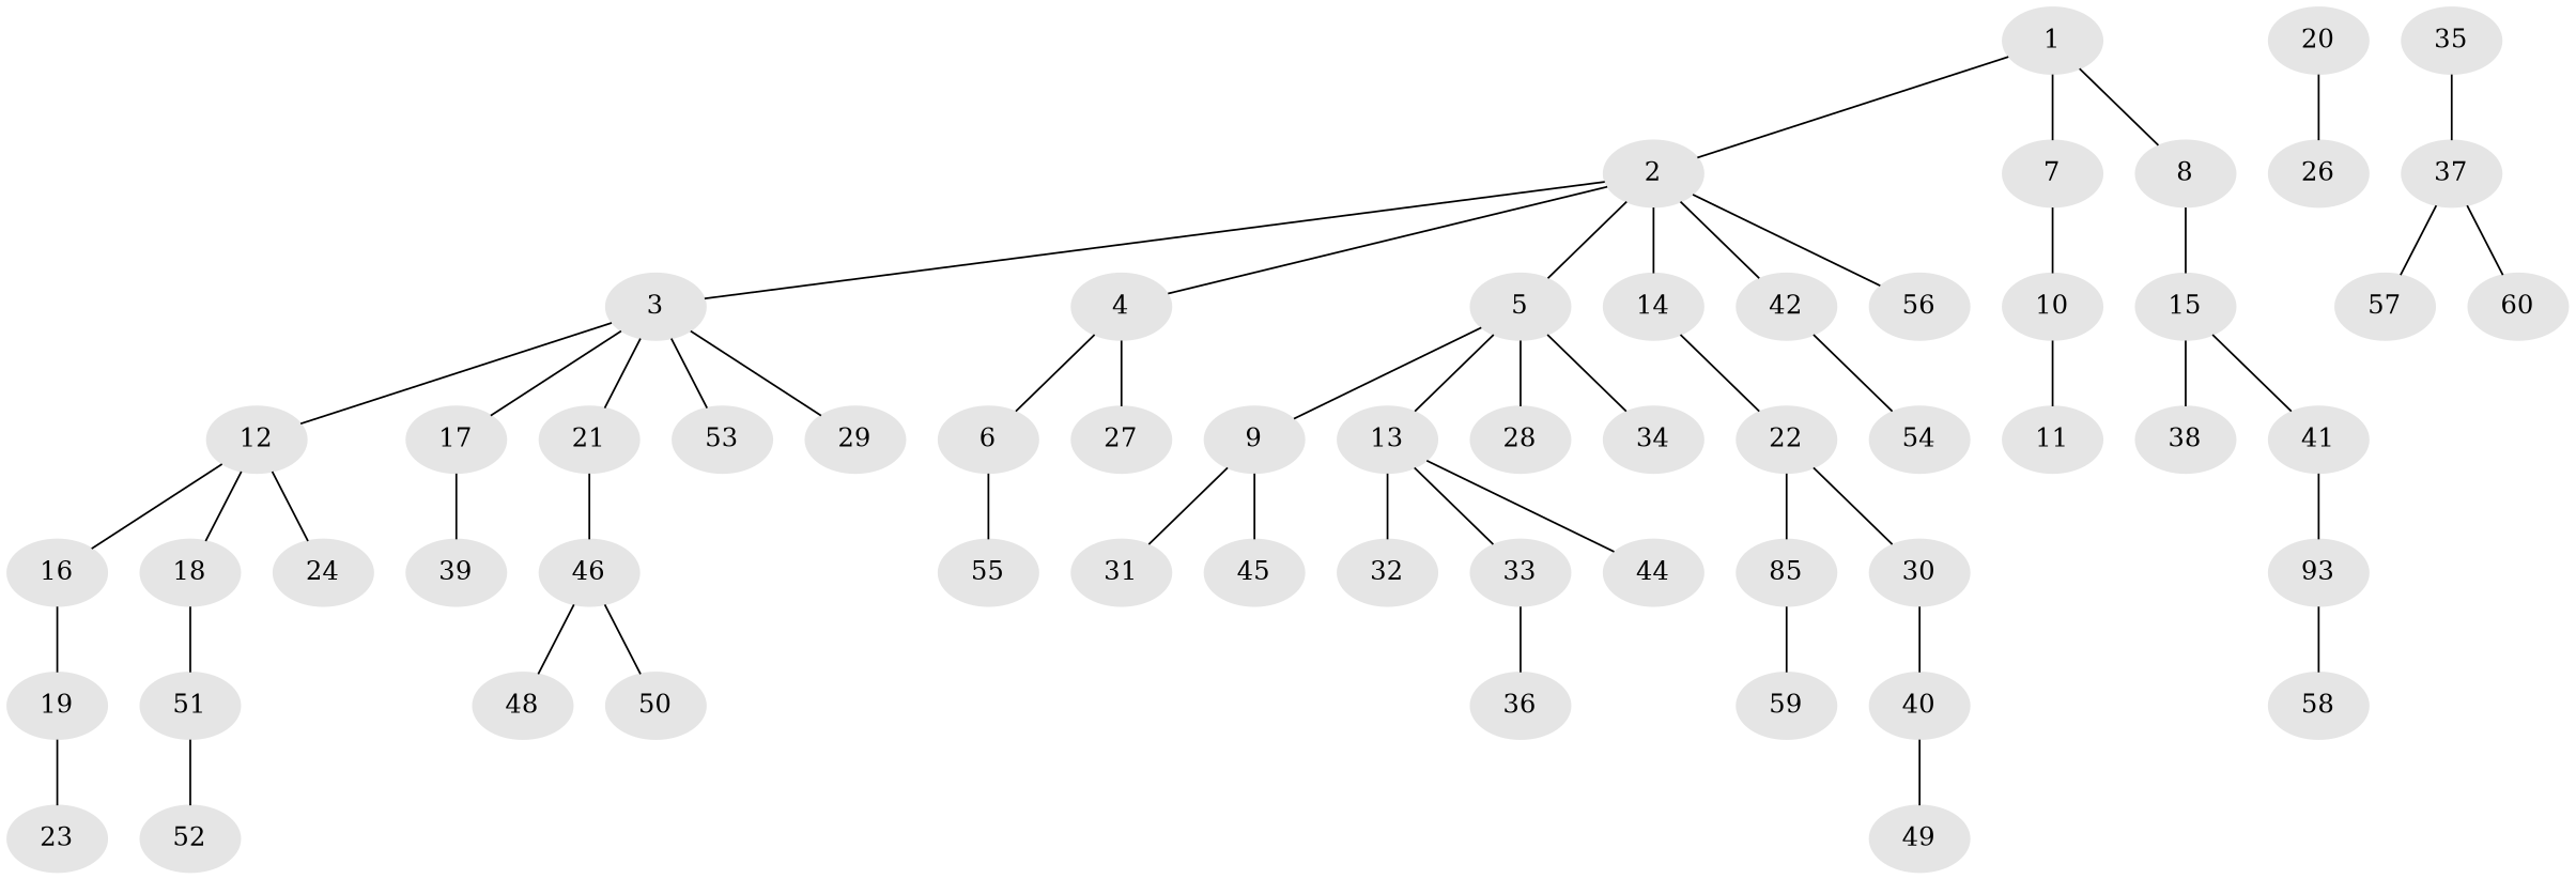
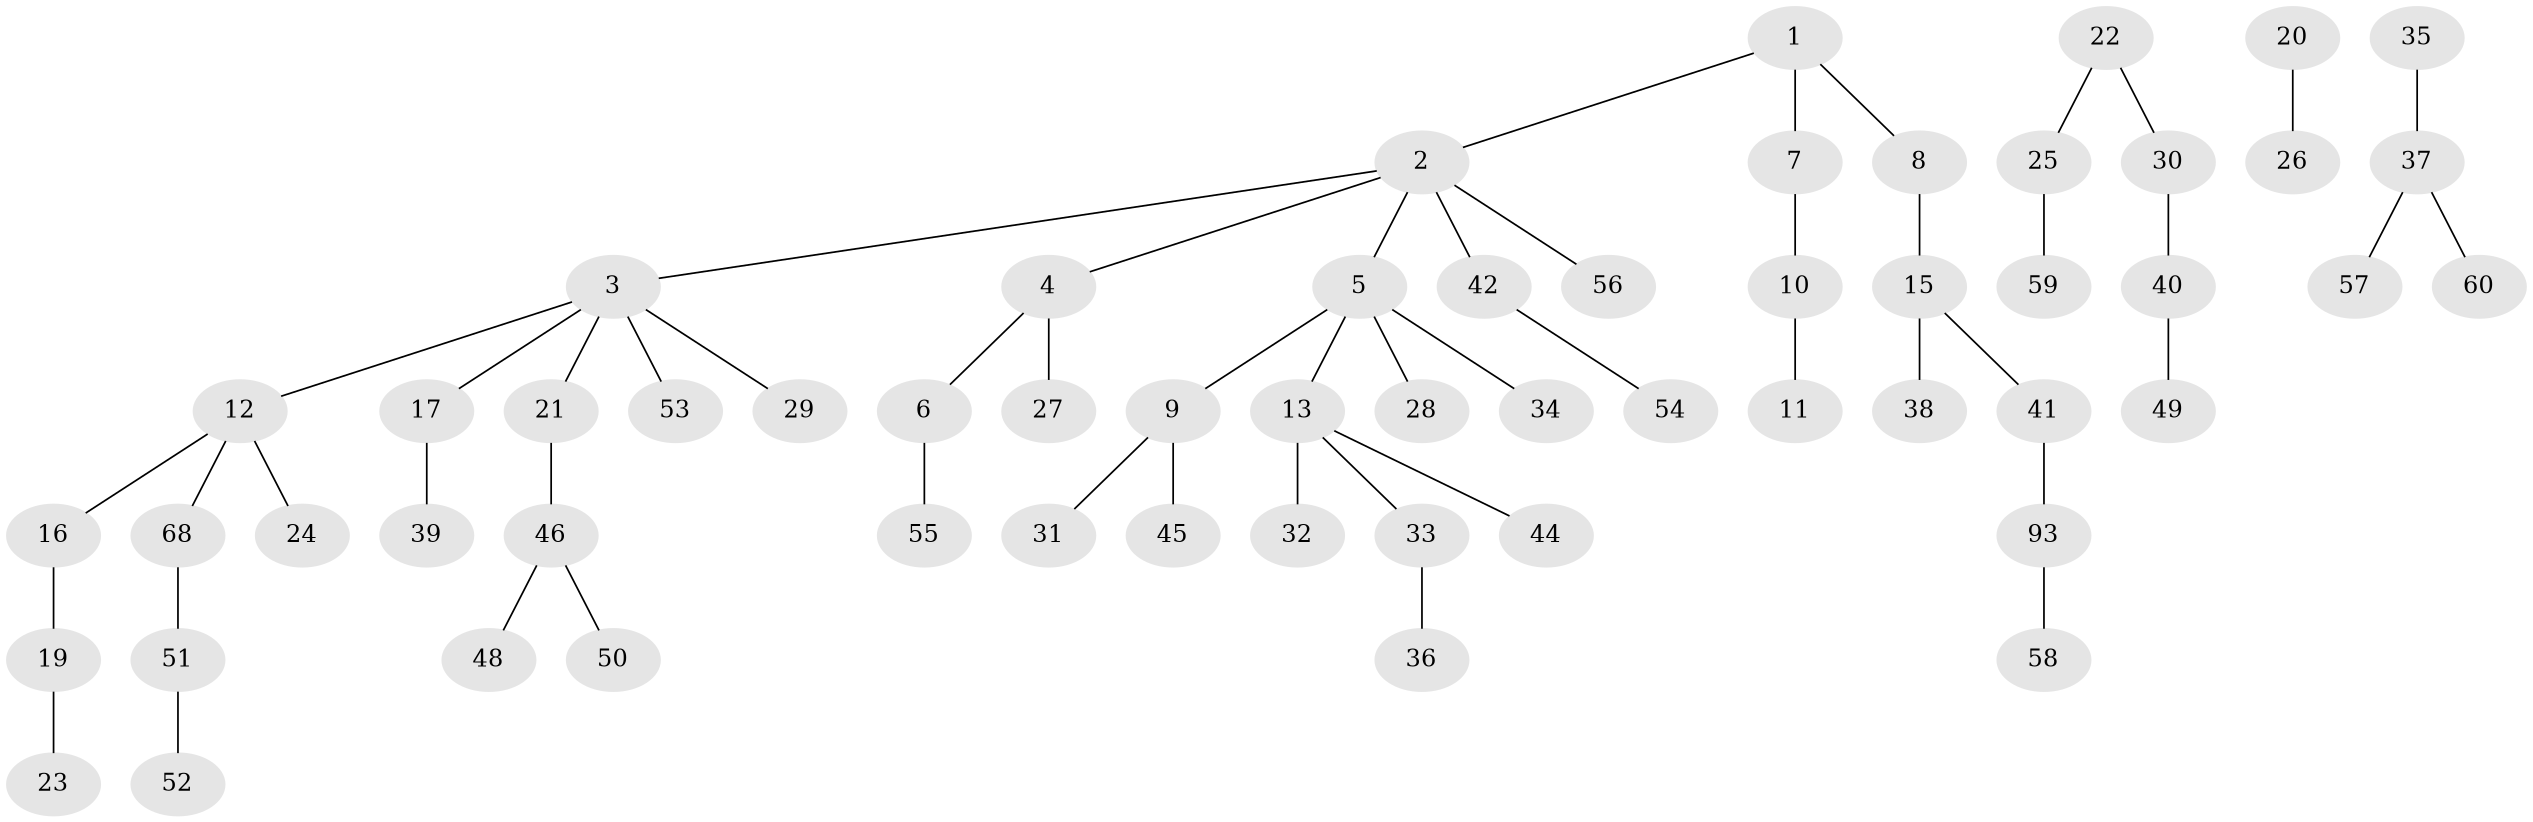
  graph {
    node [color=gray90 style=filled]
    1
    2
    7
    8
    3
    4
    5
-   14
    42
    56
    10
    15
    12
    17
    21
    53
    29
    6
    27
    9
    13
    28
    34
    22
    54
    16
-   18
+   18 [label=68]
    24
    39
    46
    55
    31
    45
    32
    33
    44
    20
    26
    11
    38
    41
    19
    51
    36
-   25 [label=85]
+   25
    30
    n47 [label=93]
    23
    52
    48
    50
    59
    40
    35
    37
    49
    57
    60
    58
    1 -- 2
    1 -- 7
    1 -- 8
    2 -- 3
    2 -- 4
    2 -- 5
-   2 -- 14
    2 -- 42
    2 -- 56
    7 -- 10
    8 -- 15
    3 -- 12
    3 -- 17
    3 -- 21
    3 -- 53
    3 -- 29
    4 -- 6
    4 -- 27
    5 -- 9
    5 -- 13
    5 -- 28
    5 -- 34
-   14 -- 22
    42 -- 54
    10 -- 11
    15 -- 38
    15 -- 41
    12 -- 16
    12 -- 18
    12 -- 24
    17 -- 39
    21 -- 46
    6 -- 55
    9 -- 31
    9 -- 45
    13 -- 32
    13 -- 33
    13 -- 44
    22 -- 25
    22 -- 30
    16 -- 19
    18 -- 51
    46 -- 48
    46 -- 50
    33 -- 36
    20 -- 26
    41 -- n47
    19 -- 23
    51 -- 52
    25 -- 59
    30 -- 40
    n47 -- 58
    40 -- 49
    35 -- 37
    37 -- 57
    37 -- 60
  }
